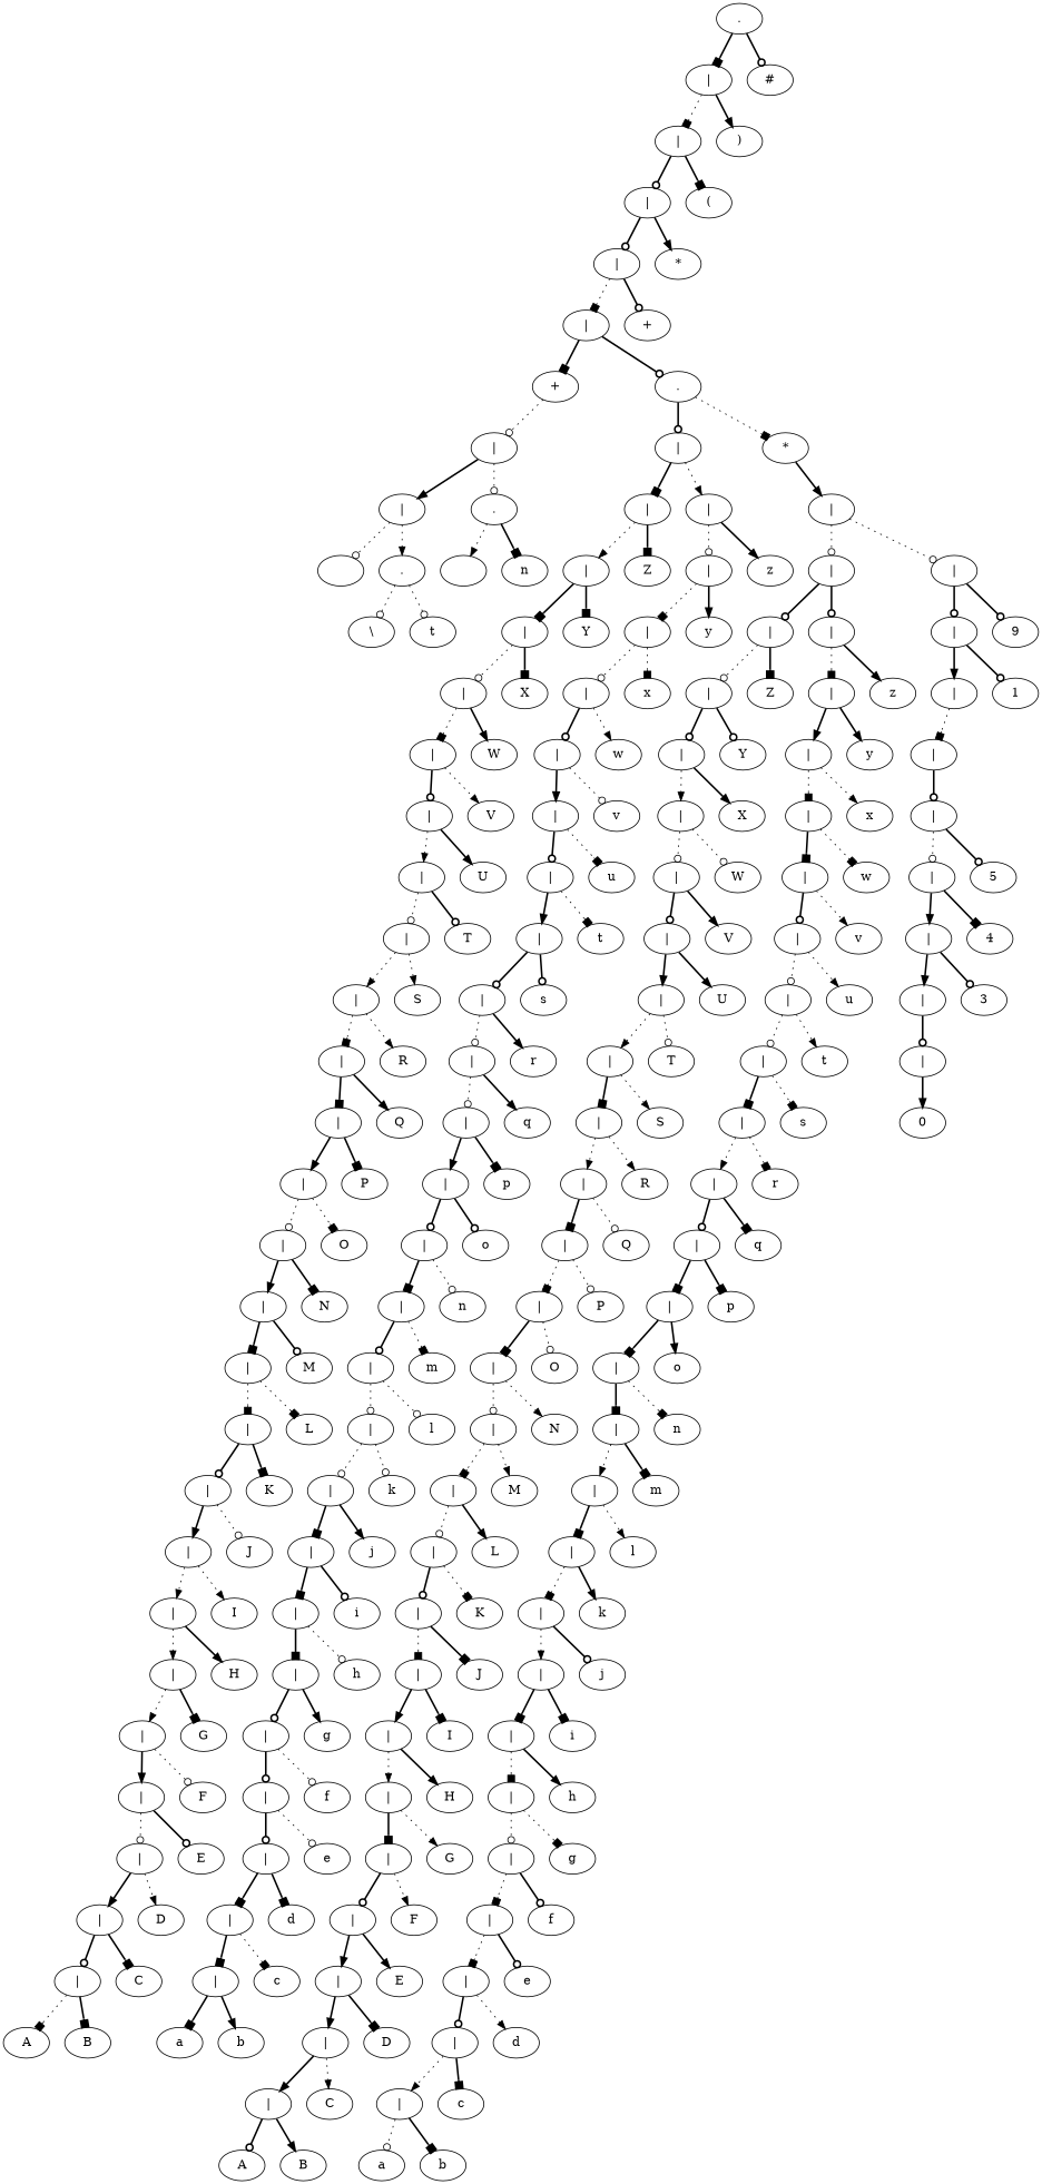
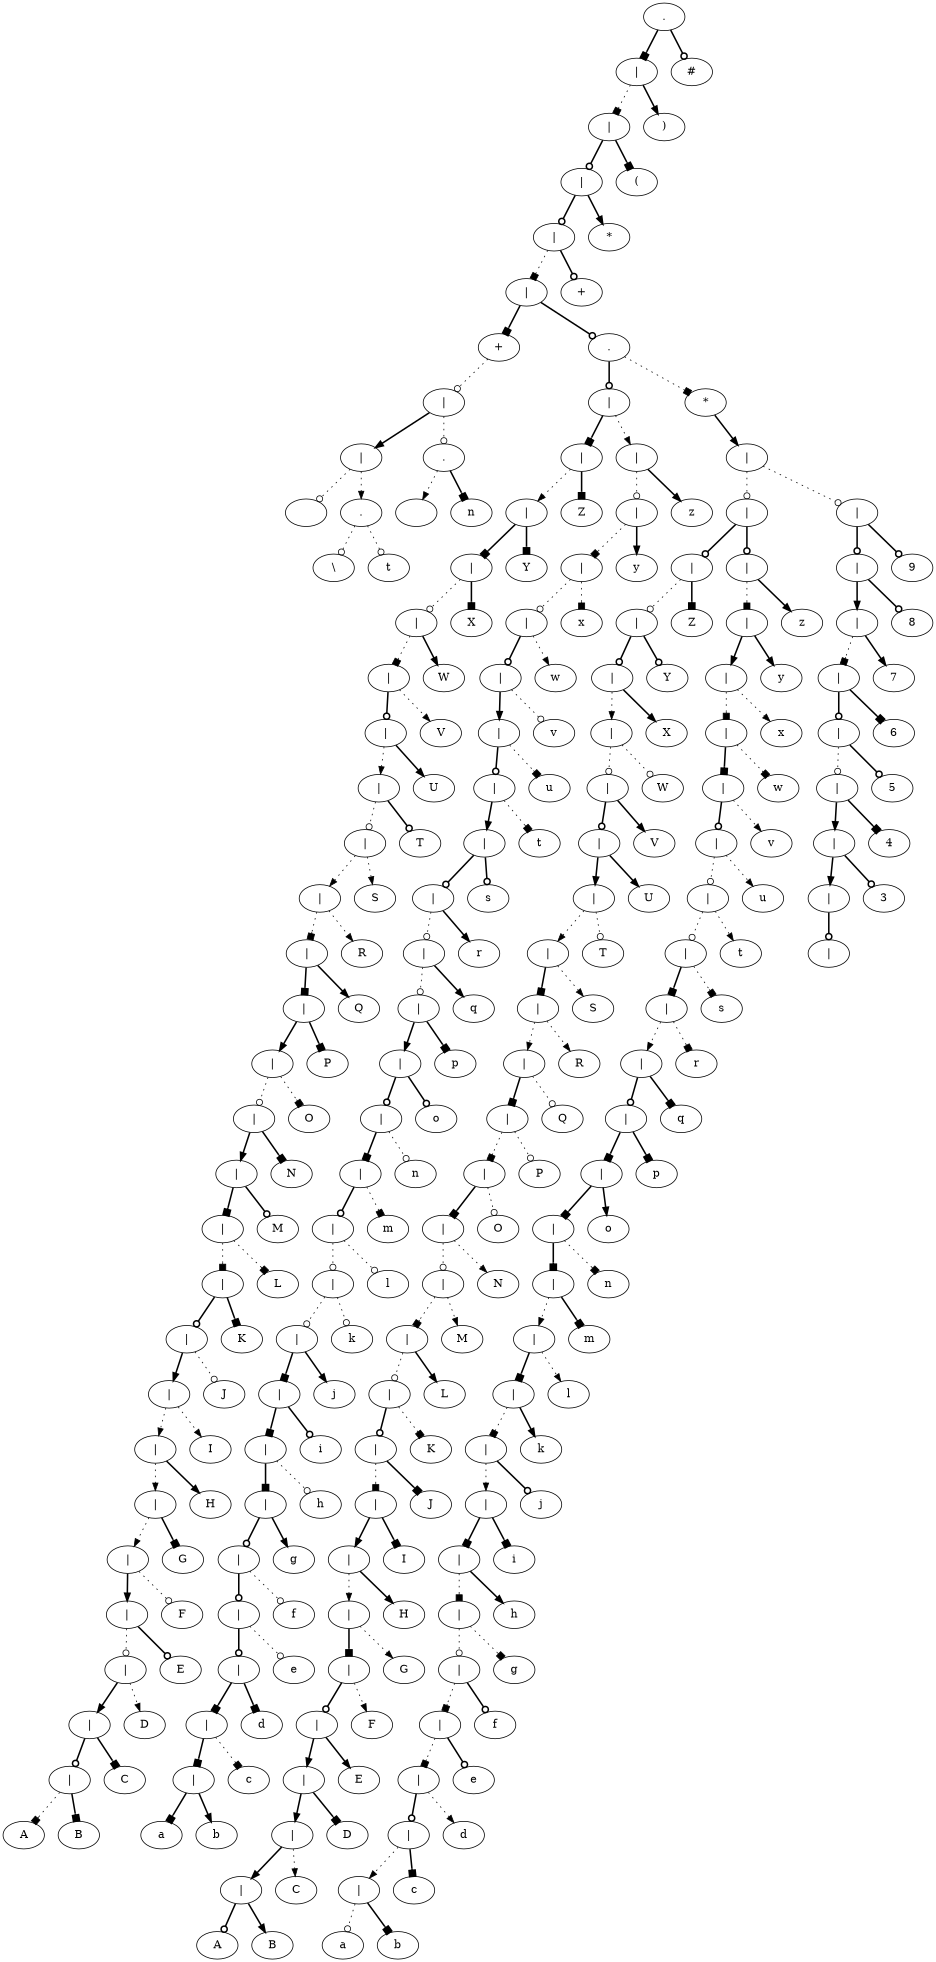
  digraph {
    rankdir=TB
    edge [arrowhead=odot style=bold]
    n1 [label="."]
    n2 [label="|"]
    n3 [label="#"]
    n4 [label="|"]
    n5 [label=")"]
    n6 [label="|"]
    n7 [label="("]
    n8 [label="|"]
    n9 [label="*"]
    n10 [label="|"]
    n11 [label="+"]
    n12 [label="+"]
    n13 [label="."]
    n14 [label="|"]
    n15 [label="|"]
    n16 [label="*"]
    n17 [label="|"]
    n18 [label="."]
    n19 [label=" "]
    n20 [label="."]
    n21 [label="\n"]
    n22 [label=n]
    n23 [label="\\"]
    n24 [label=t]
    n25 [label="|"]
    n26 [label="|"]
    n27 [label="|"]
    n28 [label="|"]
    n29 [label=Z]
    n30 [label="|"]
    n31 [label=z]
    n32 [label="|"]
    n33 [label=Y]
    n34 [label="|"]
    n35 [label=X]
    n36 [label="|"]
    n37 [label=W]
    n38 [label="|"]
    n39 [label=V]
    n40 [label="|"]
    n41 [label=U]
    n42 [label="|"]
    n43 [label=T]
    n44 [label="|"]
    n45 [label=S]
    n46 [label="|"]
    n47 [label=R]
    n48 [label="|"]
    n49 [label=Q]
    n50 [label="|"]
    n51 [label=P]
    n52 [label="|"]
    n53 [label=O]
    n54 [label="|"]
    n55 [label=N]
    n56 [label="|"]
    n57 [label=M]
    n58 [label="|"]
    n59 [label=L]
    n60 [label="|"]
    n61 [label=K]
    n62 [label="|"]
    n63 [label=J]
    n64 [label="|"]
    n65 [label=I]
    n66 [label="|"]
    n67 [label=H]
    n68 [label="|"]
    n69 [label=G]
    n70 [label="|"]
    n71 [label=F]
    n72 [label="|"]
    n73 [label=E]
    n74 [label="|"]
    n75 [label=D]
    n76 [label="|"]
    n77 [label=C]
    n78 [label=A]
    n79 [label=B]
    n80 [label="|"]
    n81 [label=y]
    n82 [label="|"]
    n83 [label=x]
    n84 [label="|"]
    n85 [label=w]
    n86 [label="|"]
    n87 [label=v]
    n88 [label="|"]
    n89 [label=u]
    n90 [label="|"]
    n91 [label=t]
    n92 [label="|"]
    n93 [label=s]
    n94 [label="|"]
    n95 [label=r]
    n96 [label="|"]
    n97 [label=q]
    n98 [label="|"]
    n99 [label=p]
    n100 [label="|"]
    n101 [label=o]
    n102 [label="|"]
    n103 [label=n]
    n104 [label="|"]
    n105 [label=m]
    n106 [label="|"]
    n107 [label=l]
    n108 [label="|"]
    n109 [label=k]
    n110 [label="|"]
    n111 [label=j]
    n112 [label="|"]
    n113 [label=i]
    n114 [label="|"]
    n115 [label=h]
    n116 [label="|"]
    n117 [label=g]
    n118 [label="|"]
    n119 [label=f]
    n120 [label="|"]
    n121 [label=e]
    n122 [label="|"]
    n123 [label=d]
    n124 [label="|"]
    n125 [label=c]
    n126 [label=a]
    n127 [label=b]
    n128 [label="|"]
    n129 [label="|"]
    n130 [label="|"]
    n131 [label="|"]
    n132 [label="|"]
    n133 [label=9]
    n134 [label="|"]
    n135 [label=Z]
    n136 [label="|"]
    n137 [label=z]
    n138 [label="|"]
    n139 [label=Y]
    n140 [label="|"]
    n141 [label=X]
    n142 [label="|"]
    n143 [label=W]
    n144 [label="|"]
    n145 [label=V]
    n146 [label="|"]
    n147 [label=U]
    n148 [label="|"]
    n149 [label=T]
    n150 [label="|"]
    n151 [label=S]
    n152 [label="|"]
    n153 [label=R]
    n154 [label="|"]
    n155 [label=Q]
    n156 [label="|"]
    n157 [label=P]
    n158 [label="|"]
    n159 [label=O]
    n160 [label="|"]
    n161 [label=N]
    n162 [label="|"]
    n163 [label=M]
    n164 [label="|"]
    n165 [label=L]
    n166 [label="|"]
    n167 [label=K]
    n168 [label="|"]
    n169 [label=J]
    n170 [label="|"]
    n171 [label=I]
    n172 [label="|"]
    n173 [label=H]
    n174 [label="|"]
    n175 [label=G]
    n176 [label="|"]
    n177 [label=F]
    n178 [label="|"]
    n179 [label=E]
    n180 [label="|"]
    n181 [label=D]
    n182 [label="|"]
    n183 [label=C]
    n184 [label=A]
    n185 [label=B]
    n186 [label="|"]
    n187 [label=y]
    n188 [label="|"]
    n189 [label=x]
    n190 [label="|"]
    n191 [label=w]
    n192 [label="|"]
    n193 [label=v]
    n194 [label="|"]
    n195 [label=u]
    n196 [label="|"]
    n197 [label=t]
    n198 [label="|"]
    n199 [label=s]
    n200 [label="|"]
    n201 [label=r]
    n202 [label="|"]
    n203 [label=q]
    n204 [label="|"]
    n205 [label=p]
    n206 [label="|"]
    n207 [label=o]
    n208 [label="|"]
    n209 [label=n]
    n210 [label="|"]
    n211 [label=m]
    n212 [label="|"]
    n213 [label=l]
    n214 [label="|"]
    n215 [label=k]
    n216 [label="|"]
    n217 [label=j]
    n218 [label="|"]
    n219 [label=i]
    n220 [label="|"]
    n221 [label=h]
    n222 [label="|"]
    n223 [label=g]
    n224 [label="|"]
    n225 [label=f]
    n226 [label="|"]
    n227 [label=e]
    n228 [label="|"]
    n229 [label=d]
    n230 [label="|"]
    n231 [label=c]
    n232 [label=a]
    n233 [label=b]
    n234 [label="|"]
-   n235 [label=1]
+   n235 [label=8]
    n236 [label="|"]
+   n237 [label=7]
    n238 [label="|"]
+   n239 [label=6]
    n240 [label="|"]
    n241 [label=5]
    n242 [label="|"]
    n243 [label=4]
    n244 [label="|"]
    n245 [label=3]
    n246 [label="|"]
-   n247 [label=0]
    n1 -> n2 [arrowhead=box]
    n1 -> n3
    n2 -> n4 [arrowhead=box style=dotted]
    n2 -> n5 [arrowhead=normal]
    n4 -> n6
    n4 -> n7 [arrowhead=box]
    n6 -> n8
    n6 -> n9 [arrowhead=normal]
    n8 -> n10 [arrowhead=box style=dotted]
    n8 -> n11
    n10 -> n12 [arrowhead=box]
    n10 -> n13
    n12 -> n14 [style=dotted]
    n13 -> n15
    n13 -> n16 [arrowhead=box style=dotted]
    n14 -> n17 [arrowhead=normal]
    n14 -> n18 [style=dotted]
    n15 -> n25 [arrowhead=box]
    n15 -> n26 [arrowhead=normal style=dotted]
    n16 -> n27 [arrowhead=normal]
    n17 -> n19 [style=dotted]
    n17 -> n20 [arrowhead=normal style=dotted]
    n18 -> n21 [arrowhead=normal style=dotted]
    n18 -> n22 [arrowhead=box]
    n20 -> n23 [style=dotted]
    n20 -> n24 [style=dotted]
    n25 -> n28 [arrowhead=normal style=dotted]
    n25 -> n29 [arrowhead=box]
    n26 -> n30 [style=dotted]
    n26 -> n31 [arrowhead=normal]
    n27 -> n128 [style=dotted]
    n27 -> n129 [style=dotted]
    n28 -> n32 [arrowhead=box]
    n28 -> n33 [arrowhead=box]
    n30 -> n80 [arrowhead=box style=dotted]
    n30 -> n81 [arrowhead=normal]
    n32 -> n34 [style=dotted]
    n32 -> n35 [arrowhead=box]
    n34 -> n36 [arrowhead=box style=dotted]
    n34 -> n37 [arrowhead=normal]
    n36 -> n38
    n36 -> n39 [arrowhead=normal style=dotted]
    n38 -> n40 [arrowhead=normal style=dotted]
    n38 -> n41 [arrowhead=normal]
    n40 -> n42 [style=dotted]
    n40 -> n43
    n42 -> n44 [arrowhead=normal style=dotted]
    n42 -> n45 [arrowhead=normal style=dotted]
    n44 -> n46 [arrowhead=box style=dotted]
    n44 -> n47 [arrowhead=normal style=dotted]
    n46 -> n48 [arrowhead=box]
    n46 -> n49 [arrowhead=normal]
    n48 -> n50 [arrowhead=normal]
    n48 -> n51 [arrowhead=box]
    n50 -> n52 [style=dotted]
    n50 -> n53 [arrowhead=box style=dotted]
    n52 -> n54 [arrowhead=normal]
    n52 -> n55 [arrowhead=box]
    n54 -> n56 [arrowhead=box]
    n54 -> n57
    n56 -> n58 [arrowhead=box style=dotted]
    n56 -> n59 [arrowhead=box style=dotted]
    n58 -> n60
    n58 -> n61 [arrowhead=box]
    n60 -> n62 [arrowhead=normal]
    n60 -> n63 [style=dotted]
    n62 -> n64 [arrowhead=normal style=dotted]
    n62 -> n65 [arrowhead=normal style=dotted]
    n64 -> n66 [arrowhead=normal style=dotted]
    n64 -> n67 [arrowhead=normal]
    n66 -> n68 [arrowhead=normal style=dotted]
    n66 -> n69 [arrowhead=box]
    n68 -> n70 [arrowhead=normal]
    n68 -> n71 [style=dotted]
    n70 -> n72 [style=dotted]
    n70 -> n73
    n72 -> n74 [arrowhead=normal]
    n72 -> n75 [arrowhead=normal style=dotted]
    n74 -> n76
    n74 -> n77 [arrowhead=box]
    n76 -> n78 [arrowhead=box style=dotted]
    n76 -> n79 [arrowhead=box]
    n80 -> n82 [style=dotted]
    n80 -> n83 [arrowhead=box style=dotted]
    n82 -> n84
    n82 -> n85 [arrowhead=normal style=dotted]
    n84 -> n86 [arrowhead=normal]
    n84 -> n87 [style=dotted]
    n86 -> n88
    n86 -> n89 [arrowhead=box style=dotted]
    n88 -> n90 [arrowhead=normal]
    n88 -> n91 [arrowhead=box style=dotted]
    n90 -> n92
    n90 -> n93
    n92 -> n94 [style=dotted]
    n92 -> n95 [arrowhead=normal]
    n94 -> n96 [style=dotted]
    n94 -> n97 [arrowhead=normal]
    n96 -> n98 [arrowhead=normal]
    n96 -> n99 [arrowhead=box]
    n98 -> n100
    n98 -> n101
    n100 -> n102 [arrowhead=box]
    n100 -> n103 [style=dotted]
    n102 -> n104
    n102 -> n105 [arrowhead=box style=dotted]
    n104 -> n106 [style=dotted]
    n104 -> n107 [style=dotted]
    n106 -> n108 [style=dotted]
    n106 -> n109 [style=dotted]
    n108 -> n110 [arrowhead=box]
    n108 -> n111 [arrowhead=normal]
    n110 -> n112 [arrowhead=box]
    n110 -> n113
    n112 -> n114 [arrowhead=box]
    n112 -> n115 [style=dotted]
    n114 -> n116
    n114 -> n117 [arrowhead=normal]
    n116 -> n118
    n116 -> n119 [style=dotted]
    n118 -> n120
    n118 -> n121 [style=dotted]
    n120 -> n122 [arrowhead=box]
    n120 -> n123 [arrowhead=box]
    n122 -> n124 [arrowhead=box]
    n122 -> n125 [arrowhead=box style=dotted]
    n124 -> n126 [arrowhead=box]
    n124 -> n127 [arrowhead=normal]
    n128 -> n130
    n128 -> n131
    n129 -> n132
    n129 -> n133
    n130 -> n134 [style=dotted]
    n130 -> n135 [arrowhead=box]
    n131 -> n136 [arrowhead=box style=dotted]
    n131 -> n137 [arrowhead=normal]
    n132 -> n234 [arrowhead=normal]
    n132 -> n235
    n134 -> n138
    n134 -> n139
    n136 -> n186 [arrowhead=normal]
    n136 -> n187 [arrowhead=normal]
    n138 -> n140 [arrowhead=normal style=dotted]
    n138 -> n141 [arrowhead=normal]
    n140 -> n142 [style=dotted]
    n140 -> n143 [style=dotted]
    n142 -> n144
    n142 -> n145 [arrowhead=normal]
    n144 -> n146 [arrowhead=normal]
    n144 -> n147 [arrowhead=normal]
    n146 -> n148 [arrowhead=normal style=dotted]
    n146 -> n149 [style=dotted]
    n148 -> n150 [arrowhead=box]
    n148 -> n151 [arrowhead=normal style=dotted]
    n150 -> n152 [arrowhead=normal style=dotted]
    n150 -> n153 [arrowhead=normal style=dotted]
    n152 -> n154 [arrowhead=box]
    n152 -> n155 [style=dotted]
    n154 -> n156 [arrowhead=box style=dotted]
    n154 -> n157 [style=dotted]
    n156 -> n158 [arrowhead=box]
    n156 -> n159 [style=dotted]
    n158 -> n160 [style=dotted]
    n158 -> n161 [arrowhead=normal style=dotted]
    n160 -> n162 [arrowhead=box style=dotted]
    n160 -> n163 [arrowhead=normal style=dotted]
    n162 -> n164 [style=dotted]
    n162 -> n165 [arrowhead=normal]
    n164 -> n166
    n164 -> n167 [arrowhead=box style=dotted]
    n166 -> n168 [arrowhead=box style=dotted]
    n166 -> n169 [arrowhead=box]
    n168 -> n170 [arrowhead=normal]
    n168 -> n171 [arrowhead=box]
    n170 -> n172 [arrowhead=normal style=dotted]
    n170 -> n173 [arrowhead=normal]
    n172 -> n174 [arrowhead=box]
    n172 -> n175 [arrowhead=normal style=dotted]
    n174 -> n176
    n174 -> n177 [arrowhead=normal style=dotted]
    n176 -> n178 [arrowhead=normal]
    n176 -> n179 [arrowhead=normal]
    n178 -> n180 [arrowhead=normal]
    n178 -> n181 [arrowhead=box]
    n180 -> n182 [arrowhead=normal]
    n180 -> n183 [arrowhead=normal style=dotted]
    n182 -> n184
    n182 -> n185 [arrowhead=normal]
    n186 -> n188 [arrowhead=box style=dotted]
    n186 -> n189 [arrowhead=normal style=dotted]
    n188 -> n190 [arrowhead=box]
    n188 -> n191 [arrowhead=box style=dotted]
    n190 -> n192
    n190 -> n193 [arrowhead=normal style=dotted]
    n192 -> n194 [style=dotted]
    n192 -> n195 [arrowhead=normal style=dotted]
    n194 -> n196 [style=dotted]
    n194 -> n197 [arrowhead=normal style=dotted]
    n196 -> n198 [arrowhead=box]
    n196 -> n199 [arrowhead=box style=dotted]
    n198 -> n200 [arrowhead=normal style=dotted]
    n198 -> n201 [arrowhead=box style=dotted]
    n200 -> n202
    n200 -> n203 [arrowhead=box]
    n202 -> n204 [arrowhead=box]
    n202 -> n205 [arrowhead=box]
    n204 -> n206 [arrowhead=box]
    n204 -> n207 [arrowhead=normal]
    n206 -> n208 [arrowhead=box]
    n206 -> n209 [arrowhead=box style=dotted]
    n208 -> n210 [arrowhead=normal style=dotted]
    n208 -> n211 [arrowhead=box]
    n210 -> n212 [arrowhead=box]
    n210 -> n213 [arrowhead=normal style=dotted]
    n212 -> n214 [arrowhead=box style=dotted]
    n212 -> n215 [arrowhead=normal]
    n214 -> n216 [arrowhead=normal style=dotted]
    n214 -> n217
    n216 -> n218 [arrowhead=box]
    n216 -> n219 [arrowhead=box]
    n218 -> n220 [arrowhead=box style=dotted]
    n218 -> n221 [arrowhead=normal]
    n220 -> n222 [style=dotted]
    n220 -> n223 [arrowhead=box style=dotted]
    n222 -> n224 [arrowhead=box style=dotted]
    n222 -> n225
    n224 -> n226 [arrowhead=box style=dotted]
    n224 -> n227
    n226 -> n228
    n226 -> n229 [arrowhead=normal style=dotted]
    n228 -> n230 [arrowhead=normal style=dotted]
    n228 -> n231 [arrowhead=box]
    n230 -> n232 [style=dotted]
    n230 -> n233 [arrowhead=box]
    n234 -> n236 [arrowhead=box style=dotted]
+   n234 -> n237 [arrowhead=normal]
    n236 -> n238
+   n236 -> n239 [arrowhead=box]
    n238 -> n240 [style=dotted]
    n238 -> n241
    n240 -> n242 [arrowhead=normal]
    n240 -> n243 [arrowhead=box]
    n242 -> n244 [arrowhead=normal]
    n242 -> n245
    n244 -> n246
-   n246 -> n247 [arrowhead=normal]
  }
